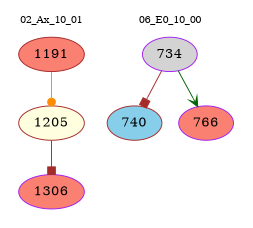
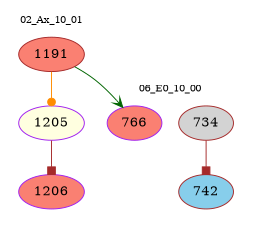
  digraph {
    node [color=brown fillcolor=salmon style=filled]
    edge [arrowhead=box color=brown]
    n1 [label=1191]
-   n2 [color=purple label=1306]
-   n3 [fillcolor=lightyellow label=1205]
-   n4 [color=purple fillcolor=lightgrey label=734]
-   n5 [fillcolor=skyblue label=740]
+   n2 [color=purple label=1206]
+   n3 [color=purple fillcolor=lightyellow label=1205]
+   n4 [fillcolor=lightgrey label=734]
+   n5 [fillcolor=skyblue label=742]
    n6 [color=purple label=766]
    subgraph cluster_1 {
      color=white
      fontsize=10
      label="02_Ax_10_01"
      n1
      n2
      n3
    }
    subgraph cluster_2 {
      color=white
      fontsize=10
      label="06_E0_10_00"
      n4
      n5
      n6
    }
    n1 -> n3 [arrowhead=dot color=darkorange]
    n3 -> n2
    n4 -> n5
-   n4 -> n6 [arrowhead=vee color=darkgreen]
+   n1 -> n6 [arrowhead=vee color=darkgreen]
  }
